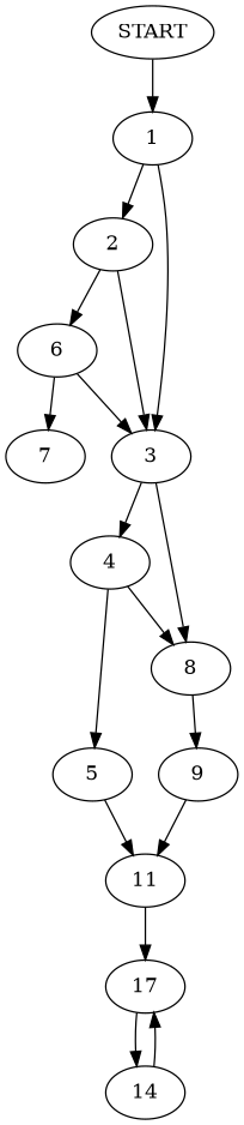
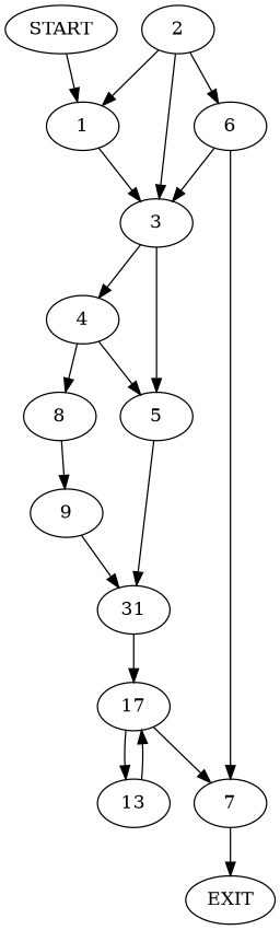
  digraph {
    n1 [label=START]
    1
    2
    3
+   n5 [label=EXIT]
    6
    4
    5
    7
    8
-   11
+   11 [label=31]
    9
    n13 [label=17]
-   13 [label=14]
+   13
    n1 -> 1
-   1 -> 2
+   2 -> 1
    1 -> 3
    2 -> 3
    2 -> 6
    3 -> 4
-   3 -> 8
+   3 -> 5
    6 -> 3
    6 -> 7
    4 -> 5
    4 -> 8
    5 -> 11
+   7 -> n5
    8 -> 9
    11 -> n13
    9 -> 11
+   n13 -> 7
    n13 -> 13
    13 -> n13
  }
